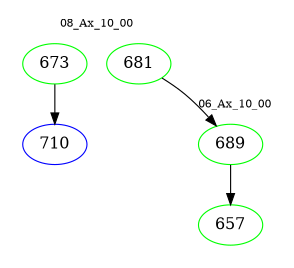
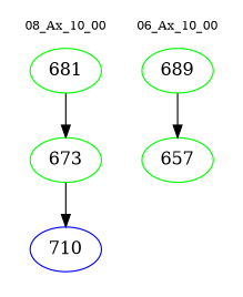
  digraph {
    node [color=green]
    edge [color=black]
    n1 [label=681]
    n2 [label=673]
    n3 [color=blue label=710]
    n4 [label=689]
    n5 [label=657]
    subgraph cluster_1 {
      color=white
      fontsize=10
      label="08_Ax_10_00"
      n1
      n2
      n3
    }
    subgraph cluster_2 {
      color=white
      fontsize=10
      label="06_Ax_10_00"
      n4
      n5
    }
-   n1 -> n4
+   n1 -> n2
    n2 -> n3
    n4 -> n5
  }
